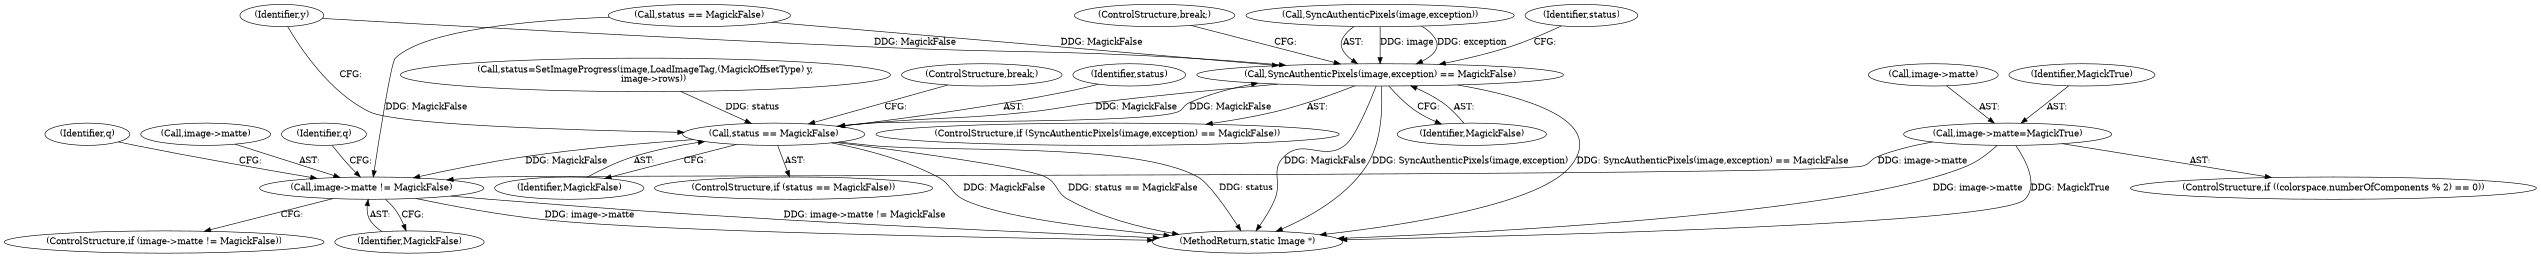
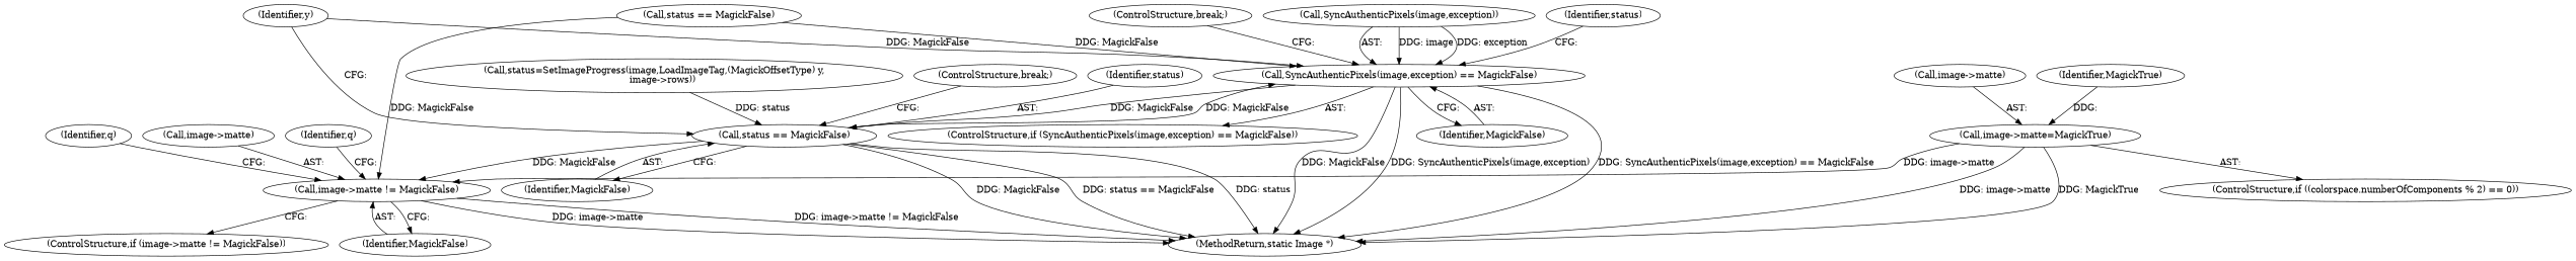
  digraph {
    n1 [label="(Call,image->matte=MagickTrue)"]
    n2 [label="(Call,image->matte != MagickFalse)"]
    n3 [label="(MethodReturn,static Image *)"]
    n4 [label="(ControlStructure,if ((colorspace.numberOfComponents % 2) == 0))"]
    n5 [label="(ControlStructure,if (image->matte != MagickFalse))"]
    n6 [label="(Identifier,MagickFalse)"]
    n7 [label="(Identifier,MagickTrue)"]
    n8 [label="(Call,SyncAuthenticPixels(image,exception) == MagickFalse)"]
    n9 [label="(Call,status == MagickFalse)"]
    n10 [label="(ControlStructure,if (SyncAuthenticPixels(image,exception) == MagickFalse))"]
    n11 [label="(Identifier,MagickFalse)"]
-   n12 [label="(ControlStructure,if (status == MagickFalse))"]
    n13 [label="(Identifier,MagickFalse)"]
    n14 [label="(Identifier,status)"]
    n15 [label="(Identifier,q)"]
    n16 [label="(Identifier,status)"]
    n17 [label="(Call,status == MagickFalse)"]
    n18 [label="(Identifier,y)"]
    n19 [label="(ControlStructure,break;)"]
    n20 [label="(Call,status=SetImageProgress(image,LoadImageTag,(MagickOffsetType) y,\n      image->rows))"]
    n21 [label="(Call,image->matte)"]
    n22 [label="(Identifier,q)"]
    n23 [label="(Call,image->matte)"]
    n24 [label="(Call,SyncAuthenticPixels(image,exception))"]
    n25 [label="(ControlStructure,break;)"]
    n1 -> n2 [label="DDG: image->matte"]
    n1 -> n3 [label="DDG: image->matte"]
    n1 -> n3 [label="DDG: MagickTrue"]
    n1 -> n4 [label="AST: "]
    n2 -> n3 [label="DDG: image->matte != MagickFalse"]
    n2 -> n3 [label="DDG: image->matte"]
    n2 -> n5 [label="CFG: "]
    n2 -> n6 [label="CFG: "]
    n6 -> n2 [label="AST: "]
-   n7 -> n1 [label="AST: "]
+   n7 -> n1 [label="DDG: "]
    n8 -> n3 [label="DDG: MagickFalse"]
    n8 -> n3 [label="DDG: SyncAuthenticPixels(image,exception)"]
    n8 -> n3 [label="DDG: SyncAuthenticPixels(image,exception) == MagickFalse"]
    n8 -> n9 [label="DDG: MagickFalse"]
    n8 -> n10 [label="AST: "]
    n8 -> n11 [label="CFG: "]
    n9 -> n2 [label="DDG: MagickFalse"]
    n9 -> n3 [label="DDG: MagickFalse"]
    n9 -> n3 [label="DDG: status == MagickFalse"]
    n9 -> n3 [label="DDG: status"]
    n9 -> n8 [label="DDG: MagickFalse"]
-   n9 -> n12 [label="AST: "]
    n9 -> n13 [label="CFG: "]
    n11 -> n8 [label="AST: "]
    n13 -> n9 [label="AST: "]
    n14 -> n9 [label="AST: "]
    n15 -> n2 [label="CFG: "]
    n16 -> n8 [label="CFG: "]
    n17 -> n2 [label="DDG: MagickFalse"]
    n17 -> n8 [label="DDG: MagickFalse"]
    n18 -> n8 [label="DDG: MagickFalse"]
    n18 -> n9 [label="CFG: "]
    n19 -> n8 [label="CFG: "]
    n20 -> n9 [label="DDG: status"]
    n21 -> n2 [label="AST: "]
    n22 -> n2 [label="CFG: "]
    n23 -> n1 [label="AST: "]
    n24 -> n8 [label="AST: "]
    n24 -> n8 [label="DDG: image"]
    n24 -> n8 [label="DDG: exception"]
    n25 -> n9 [label="CFG: "]
  }
